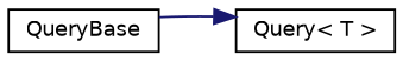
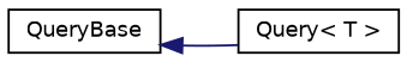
  digraph {
    rankdir=LR
    node [color=black fillcolor=white fontname=Helvetica fontsize=10 shape=record style=filled]
    n1 [height=0.2 label=QueryBase width=0.4]
    n2 [height=0.2 label="Query\< T \>" width=0.4]
-   n2 -> n1 [color=midnightblue dir=back fontname=Helvetica fontsize=10 labelfontname=Helvetica labelfontsize=10 style=solid]
+   n1 -> n2 [color=midnightblue dir=back fontname=Helvetica fontsize=10 labelfontname=Helvetica labelfontsize=10 style=solid]
  }
